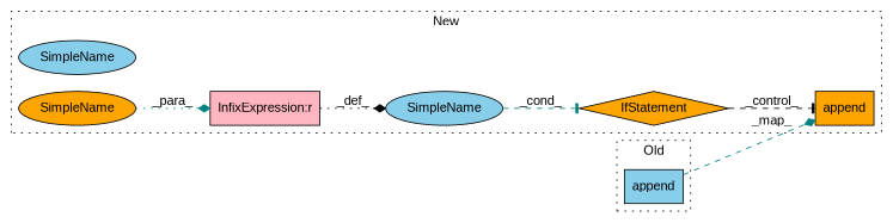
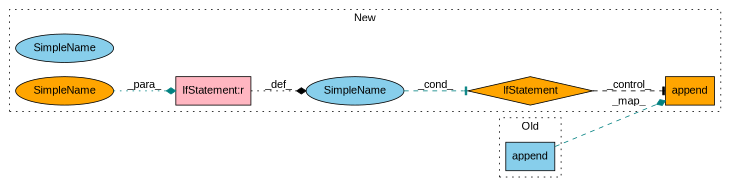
  digraph {
    rankdir=LR
    fontname="Liberation Sans"
    node [a=42 l=8 s=4753 shape=box style=filled fillcolor=orange fontname="Liberation Sans"]
    edge [color=teal style=dashed arrowhead=diamond fontname="Liberation Sans"]
    n1 [a=32 l="18,2" label=append s="4794,4855"]
    n2 [label=SimpleName shape=ellipse fillcolor=skyblue l="" s=""]
    n3 [a=25 l="4,2" label=IfStatement s="4749,4766" shape=diamond]
-   n4 [a=27 l=4 label="InfixExpression:r" s=4761 fillcolor=lightpink]
+   n4 [a=27 l=4 label="IfStatement:r" s=4761 fillcolor=lightpink]
    n5 [label=SimpleName shape=ellipse fillcolor=skyblue]
    n6 [label=SimpleName shape=ellipse]
    n7 [a=32 l="16,2" label=append s="4441,4500" fillcolor=skyblue]
    subgraph cluster_1 {
      label=New
      style=dotted
      n1
      n2
      n3
      n4
      n5
      n6
    }
    subgraph cluster_2 {
      label=Old
      style=dotted
      n7
    }
    n2 -> n3 [label=_cond_ arrowhead=tee]
    n3 -> n1 [label=_control_ color=black arrowhead=tee]
    n4 -> n2 [label=_def_ color=black style=dotted]
    n6 -> n4 [label=_para_ style=dotted]
    n7 -> n1 [label=_map_]
  }
